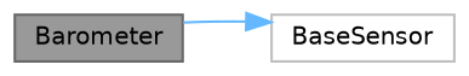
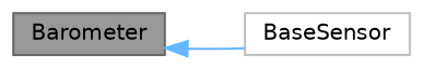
  digraph {
    rankdir=LR
    node [fontname=Helvetica fontsize=10 shape=box style=filled]
    n1 [color=gray40 fillcolor=grey60 fontcolor=black height=0.2 label=Barometer width=0.4]
    n2 [color=grey75 fillcolor=white height=0.2 label=BaseSensor width=0.4]
-   n2 -> n1 [color=steelblue1 dir=back fontname=Helvetica fontsize=10 labelfontname=Helvetica labelfontsize=10 style=solid]
+   n1 -> n2 [color=steelblue1 dir=back fontname=Helvetica fontsize=10 labelfontname=Helvetica labelfontsize=10 style=solid]
  }
